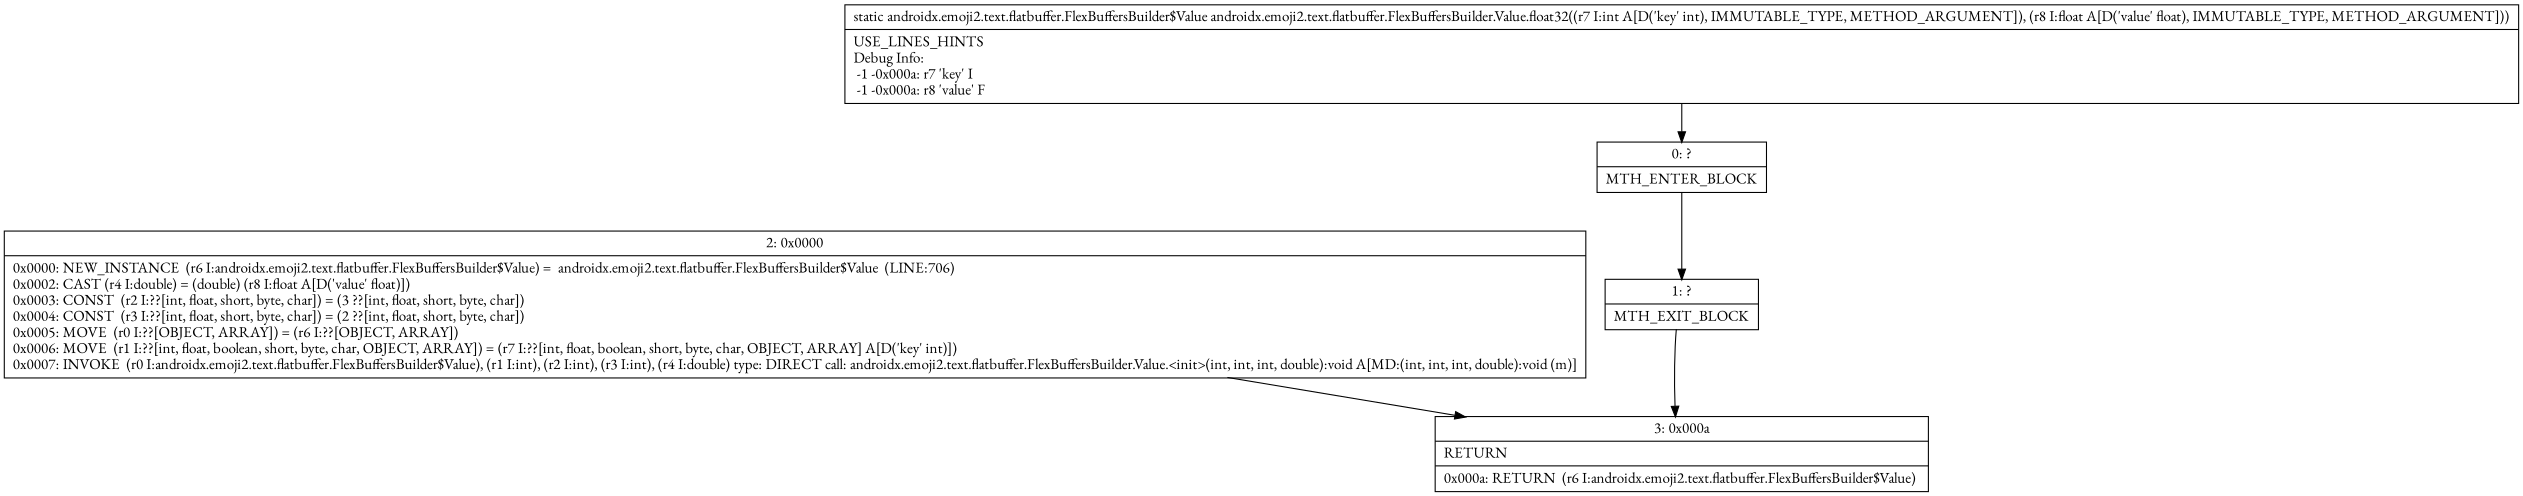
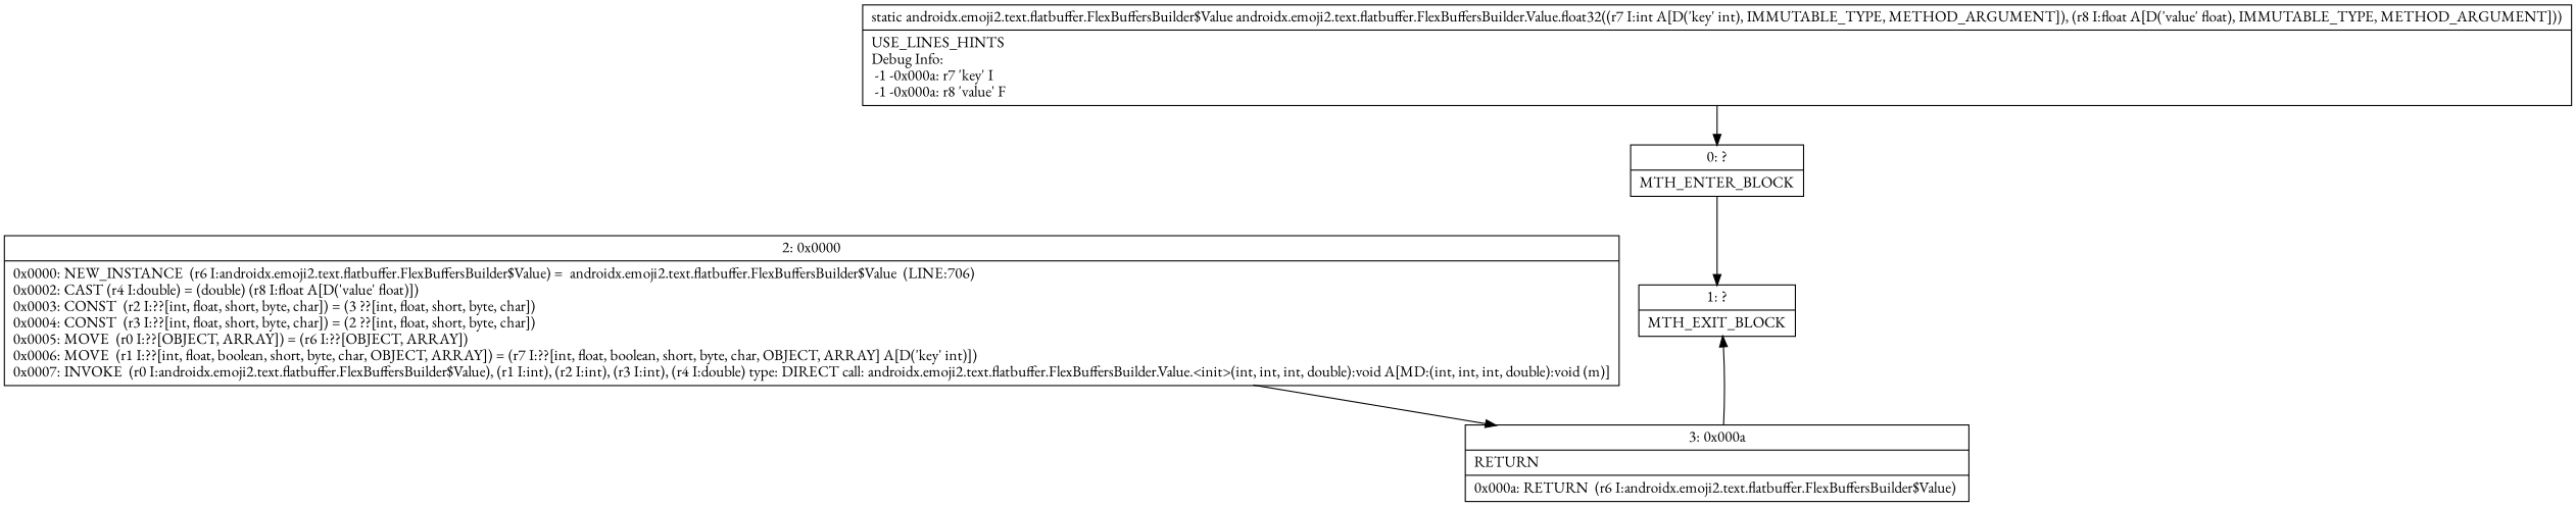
  digraph {
    fontname="EB Garamond"
    node [fontname="EB Garamond" shape=record]
    edge [fontname="EB Garamond"]
    n1 [label="{0\:\ ?|MTH_ENTER_BLOCK\l}"]
    n2 [label="{1\:\ ?|MTH_EXIT_BLOCK\l}"]
    n3 [label="{2\:\ 0x0000|0x0000: NEW_INSTANCE  (r6 I:androidx.emoji2.text.flatbuffer.FlexBuffersBuilder$Value) =  androidx.emoji2.text.flatbuffer.FlexBuffersBuilder$Value  (LINE:706)\l0x0002: CAST (r4 I:double) = (double) (r8 I:float A[D('value' float)]) \l0x0003: CONST  (r2 I:??[int, float, short, byte, char]) = (3 ??[int, float, short, byte, char]) \l0x0004: CONST  (r3 I:??[int, float, short, byte, char]) = (2 ??[int, float, short, byte, char]) \l0x0005: MOVE  (r0 I:??[OBJECT, ARRAY]) = (r6 I:??[OBJECT, ARRAY]) \l0x0006: MOVE  (r1 I:??[int, float, boolean, short, byte, char, OBJECT, ARRAY]) = (r7 I:??[int, float, boolean, short, byte, char, OBJECT, ARRAY] A[D('key' int)]) \l0x0007: INVOKE  (r0 I:androidx.emoji2.text.flatbuffer.FlexBuffersBuilder$Value), (r1 I:int), (r2 I:int), (r3 I:int), (r4 I:double) type: DIRECT call: androidx.emoji2.text.flatbuffer.FlexBuffersBuilder.Value.\<init\>(int, int, int, double):void A[MD:(int, int, int, double):void (m)]\l}"]
    n4 [label="{3\:\ 0x000a|RETURN\l|0x000a: RETURN  (r6 I:androidx.emoji2.text.flatbuffer.FlexBuffersBuilder$Value) \l}"]
    n5 [label="{static androidx.emoji2.text.flatbuffer.FlexBuffersBuilder$Value androidx.emoji2.text.flatbuffer.FlexBuffersBuilder.Value.float32((r7 I:int A[D('key' int), IMMUTABLE_TYPE, METHOD_ARGUMENT]), (r8 I:float A[D('value' float), IMMUTABLE_TYPE, METHOD_ARGUMENT]))  | USE_LINES_HINTS\lDebug Info:\l  \-1 \-0x000a: r7 'key' I\l  \-1 \-0x000a: r8 'value' F\l}"]
    n1 -> n2
    n3 -> n4
-   n2 -> n4
+   n4 -> n2
    n5 -> n1
  }
